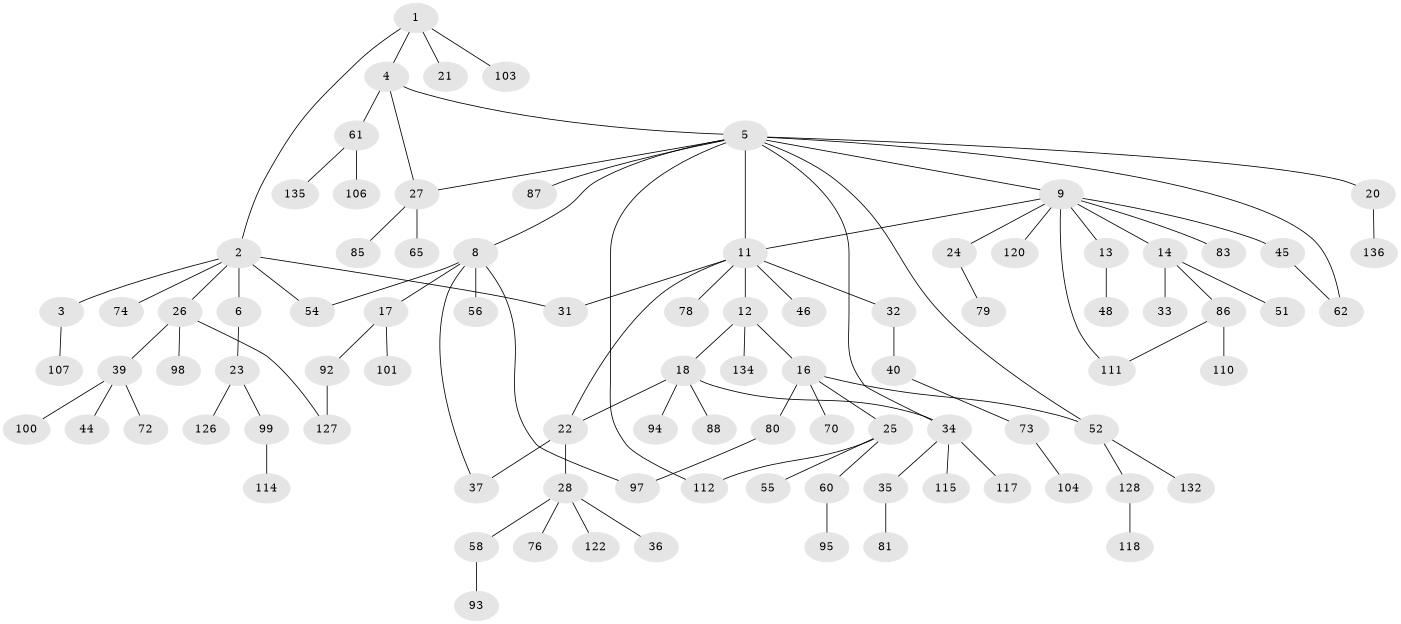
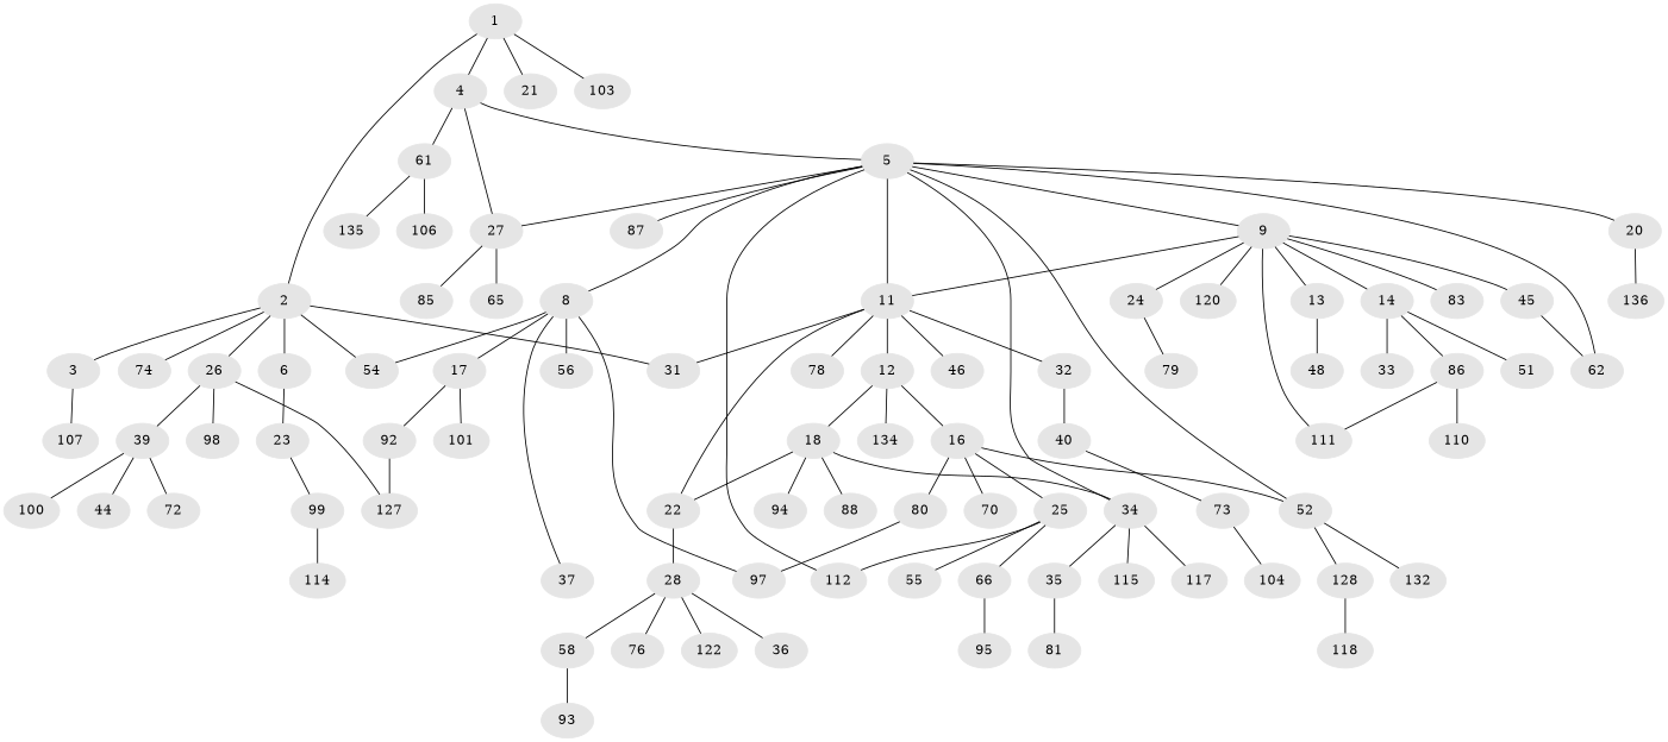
  graph {
    node [color=gray90 style=filled]
    1 [super="+67"]
    2 [super="+7"]
    4
    21
    103 [super="+133"]
    3 [super="+96"]
    6 [super="+82"]
    26 [super="+66"]
    54 [super="+68"]
    74 [super="+116"]
    31 [super="+38"]
    5 [super="+15"]
    27 [super="+64"]
    61 [super="+89"]
    107
    23
    39 [super="+91"]
    98
    127
    8 [super="+42"]
    9 [super="+10"]
    11 [super="+19"]
    20 [super="+29"]
    34 [super="+50"]
    52 [super="+53"]
    62
    87
    112
    65 [super="+130"]
    85
    106 [super="+125"]
    135
    17 [super="+90"]
    37
    56
    97 [super="+109"]
    13 [super="+41"]
    14 [super="+30"]
    24 [super="+119"]
    45 [super="+63"]
    83
    111
    120
    12 [super="+71"]
    22 [super="+123"]
    32
    46
    78 [super="+84"]
    136
    35 [super="+49"]
    115 [super="+124"]
    117
    128
    132
    99 [super="+105"]
-   126
    92
    101
    48
    33 [super="+75"]
    51 [super="+69"]
    86 [super="+121"]
    79
    16 [super="+108"]
    18 [super="+57"]
    134
    28 [super="+43"]
    40 [super="+59"]
    25 [super="+47"]
    70
    80
    88
    94
    110
    55
-   60
+   60 [label=66]
    36
    58
    76 [super="+77"]
    122
    114 [super="+129"]
    95
    44 [super="+131"]
    72
    100
    93 [super="+113"]
    73 [super="+102"]
    81
    104
    118
    1 -- 2
    1 -- 4
    1 -- 21
    1 -- 103
    2 -- 3
    2 -- 6
    2 -- 26
    2 -- 54
    2 -- 74
    2 -- 31
    4 -- 5
    4 -- 27
    4 -- 61
    3 -- 107
    6 -- 23
    26 -- 39
    26 -- 98
    26 -- 127
    5 -- 27
    5 -- 8
    5 -- 9
    5 -- 11
    5 -- 20
    5 -- 34
    5 -- 52
    5 -- 62
    5 -- 87
    5 -- 112
    27 -- 65
    27 -- 85
    61 -- 106
    61 -- 135
    23 -- 99
-   23 -- 126
    39 -- 44
    39 -- 72
    39 -- 100
    8 -- 54
    8 -- 17
    8 -- 37
    8 -- 56
    8 -- 97
    9 -- 11
    9 -- 13
    9 -- 14
    9 -- 24
    9 -- 45
    9 -- 83
    9 -- 111
    9 -- 120
    11 -- 31
    11 -- 12
    11 -- 22
    11 -- 32
    11 -- 46
    11 -- 78
    20 -- 136
    34 -- 35
    34 -- 115
    34 -- 117
    52 -- 128
    52 -- 132
    17 -- 92
    17 -- 101
    13 -- 48
    14 -- 33
    14 -- 51
    14 -- 86
    24 -- 79
    45 -- 62
    12 -- 16
    12 -- 18
    12 -- 134
-   22 -- 37
    22 -- 28
    32 -- 40
    35 -- 81
    128 -- 118
    99 -- 114
    92 -- 127
    86 -- 111
    86 -- 110
    16 -- 52
    16 -- 25
    16 -- 70
    16 -- 80
    18 -- 34
    18 -- 22
    18 -- 88
    18 -- 94
    28 -- 36
    28 -- 58
    28 -- 76
    28 -- 122
    40 -- 73
    25 -- 112
    25 -- 55
    25 -- 60
    80 -- 97
    60 -- 95
    58 -- 93
    73 -- 104
  }
